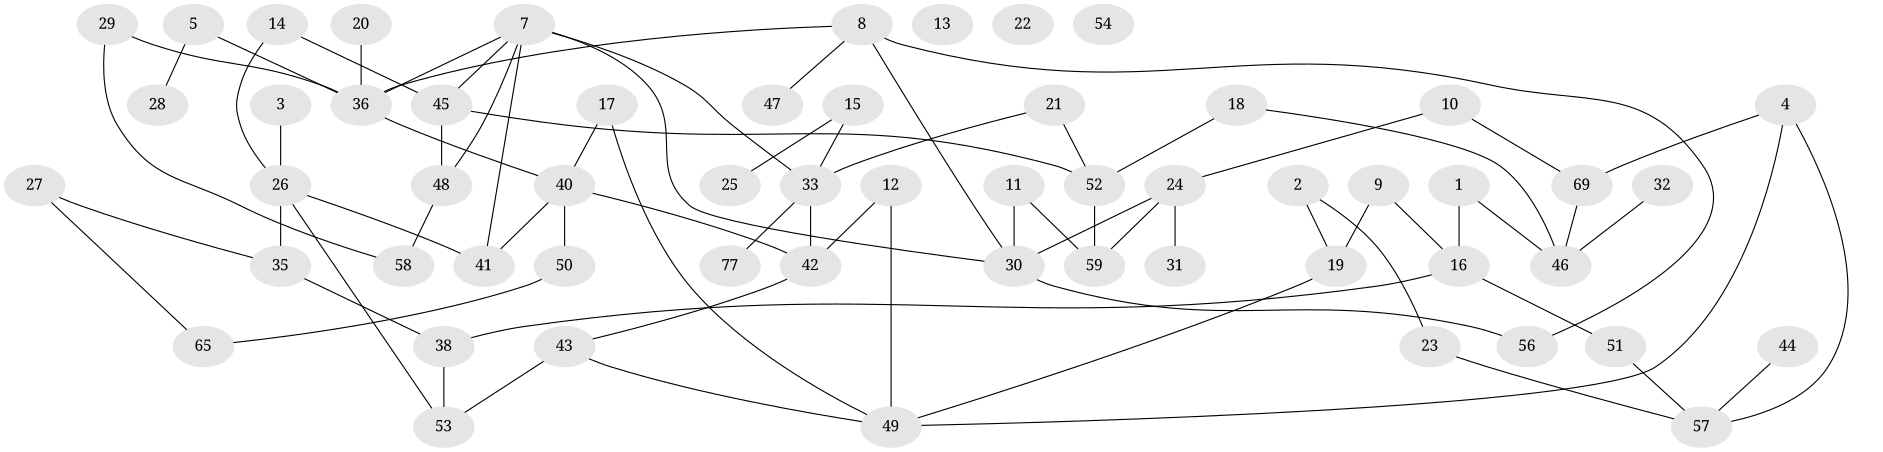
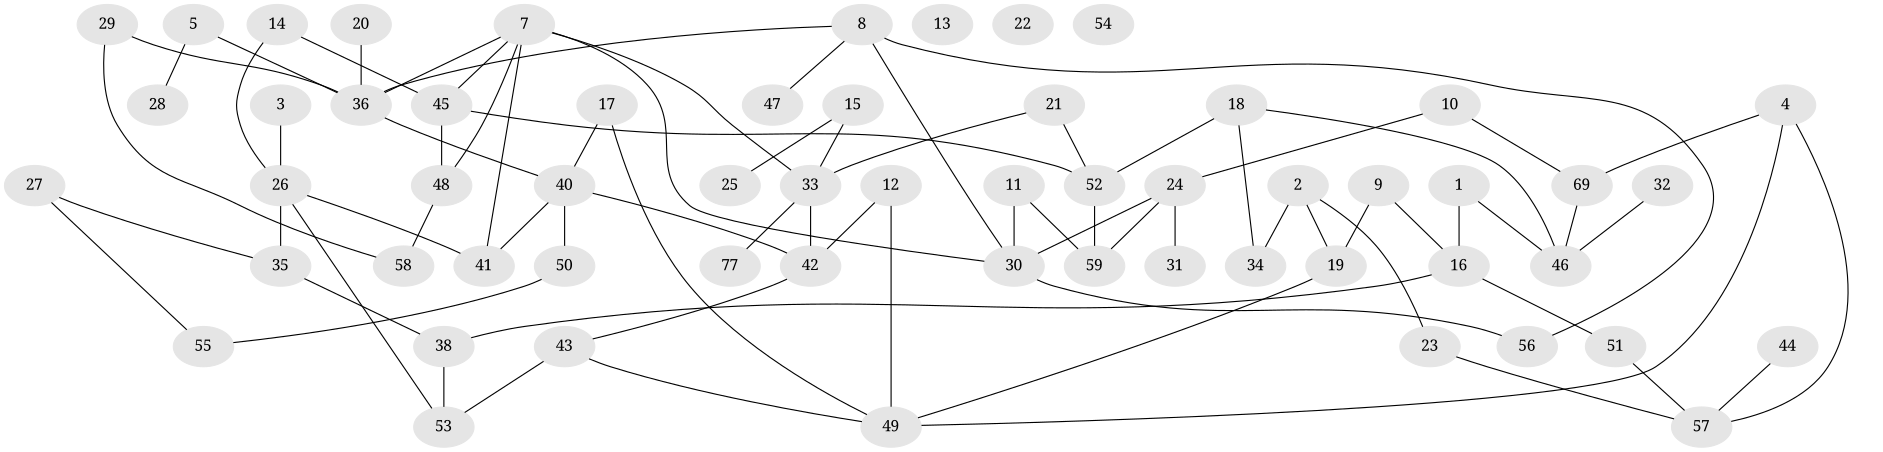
  graph {
    fontname="Noto Serif"
    node [color=gray90 fontname="Noto Serif" style=filled]
    edge [fontname="Noto Serif"]
    1
    16
    46
    38
    51
    2
    19
    23
+   34
    49
    57
    3
    26
    35
    41
    53
    n17 [label=69]
    4
    5
    28
    36
    40
    42
    43
    7
    30
    33
    45
    48
    56
    n31 [label=77]
    52
    58
    8
    47
    9
    10
    24
    59
    31
    11
    12
    13
    14
    15
    25
    17
    50
    18
    20
    21
    22
    27
-   55 [label=65]
+   55
    29
    32
    44
    54
    1 -- 16
    1 -- 46
    16 -- 38
    16 -- 51
    38 -- 53
    51 -- 57
    2 -- 19
    2 -- 23
+   2 -- 34
    19 -- 49
    23 -- 57
    3 -- 26
    26 -- 35
    26 -- 41
    26 -- 53
    35 -- 38
    n17 -- 46
    4 -- 49
    4 -- 57
    4 -- n17
    5 -- 28
    5 -- 36
    36 -- 40
    40 -- 41
    40 -- 42
    40 -- 50
    42 -- 43
    43 -- 49
    43 -- 53
    7 -- 41
    7 -- 36
    7 -- 30
    7 -- 33
    7 -- 45
    7 -- 48
    30 -- 56
    33 -- 42
    33 -- n31
    45 -- 48
    45 -- 52
    48 -- 58
    52 -- 59
    8 -- 36
    8 -- 30
    8 -- 56
    8 -- 47
    9 -- 16
    9 -- 19
    10 -- n17
    10 -- 24
    24 -- 30
    24 -- 59
    24 -- 31
    11 -- 30
    11 -- 59
    12 -- 49
    12 -- 42
    14 -- 26
    14 -- 45
    15 -- 33
    15 -- 25
    17 -- 49
    17 -- 40
    50 -- 55
    18 -- 46
+   18 -- 34
    18 -- 52
    20 -- 36
    21 -- 33
    21 -- 52
    27 -- 35
    27 -- 55
    29 -- 36
    29 -- 58
    32 -- 46
    44 -- 57
  }
